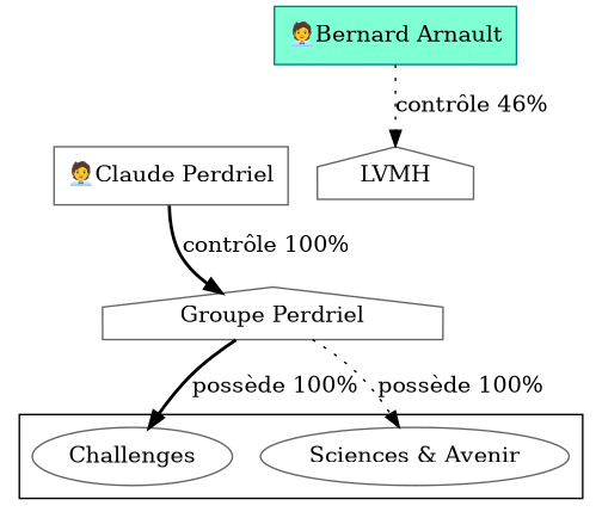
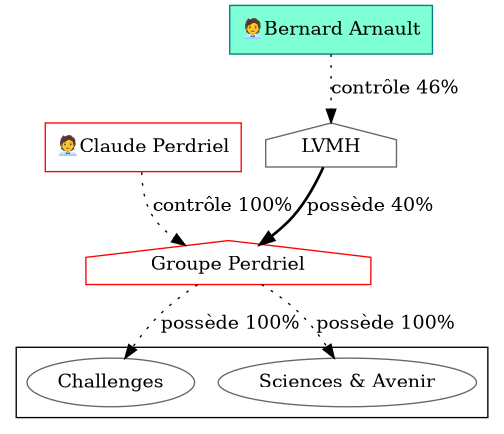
  digraph {
    rankdir=TB
    node [color=gray40 fillcolor=white style=filled]
    edge [style=dotted]
-   n1 [label="🧑‍💼Claude Perdriel" shape=box]
+   n1 [color=red label="🧑‍💼Claude Perdriel" shape=box]
    n2 [color=teal fillcolor=aquamarine label="🧑‍💼Bernard Arnault" shape=box]
    n3 [label=Challenges]
    n4 [label="Sciences &amp; Avenir"]
-   n5 [label="Groupe Perdriel" shape=house]
+   n5 [color=red label="Groupe Perdriel" shape=house]
    n6 [label=LVMH shape=house]
    subgraph sub_1 {
      n1
      n2
    }
    subgraph cluster_2 {
      n3
      n4
    }
-   n1 -> n5 [label="contrôle 100%" style=bold]
+   n1 -> n5 [label="contrôle 100%"]
    n2 -> n6 [label="contrôle 46%"]
-   n5 -> n3 [label="possède 100%" style=bold]
+   n5 -> n3 [label="possède 100%"]
    n5 -> n4 [label="possède 100%"]
+   n6 -> n5 [label="possède 40%" style=bold]
  }
